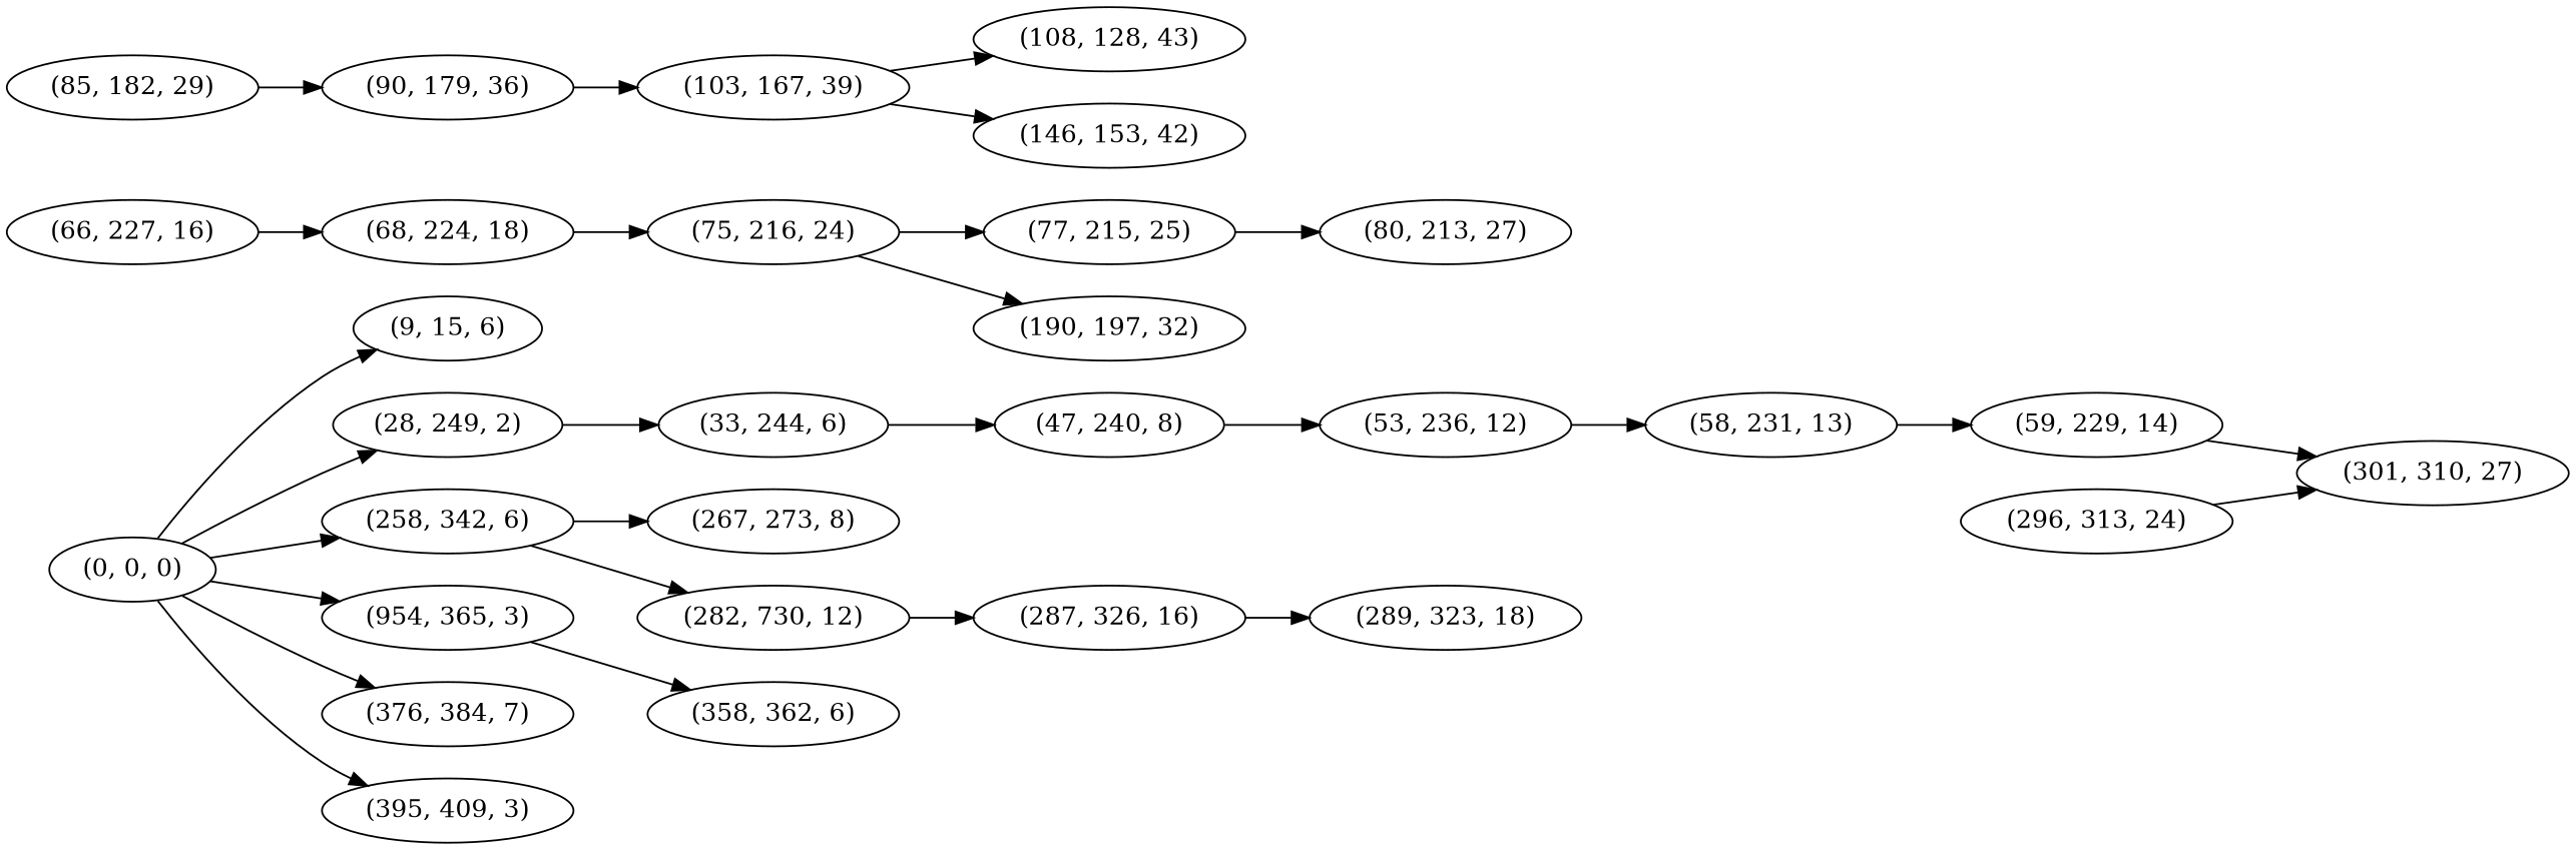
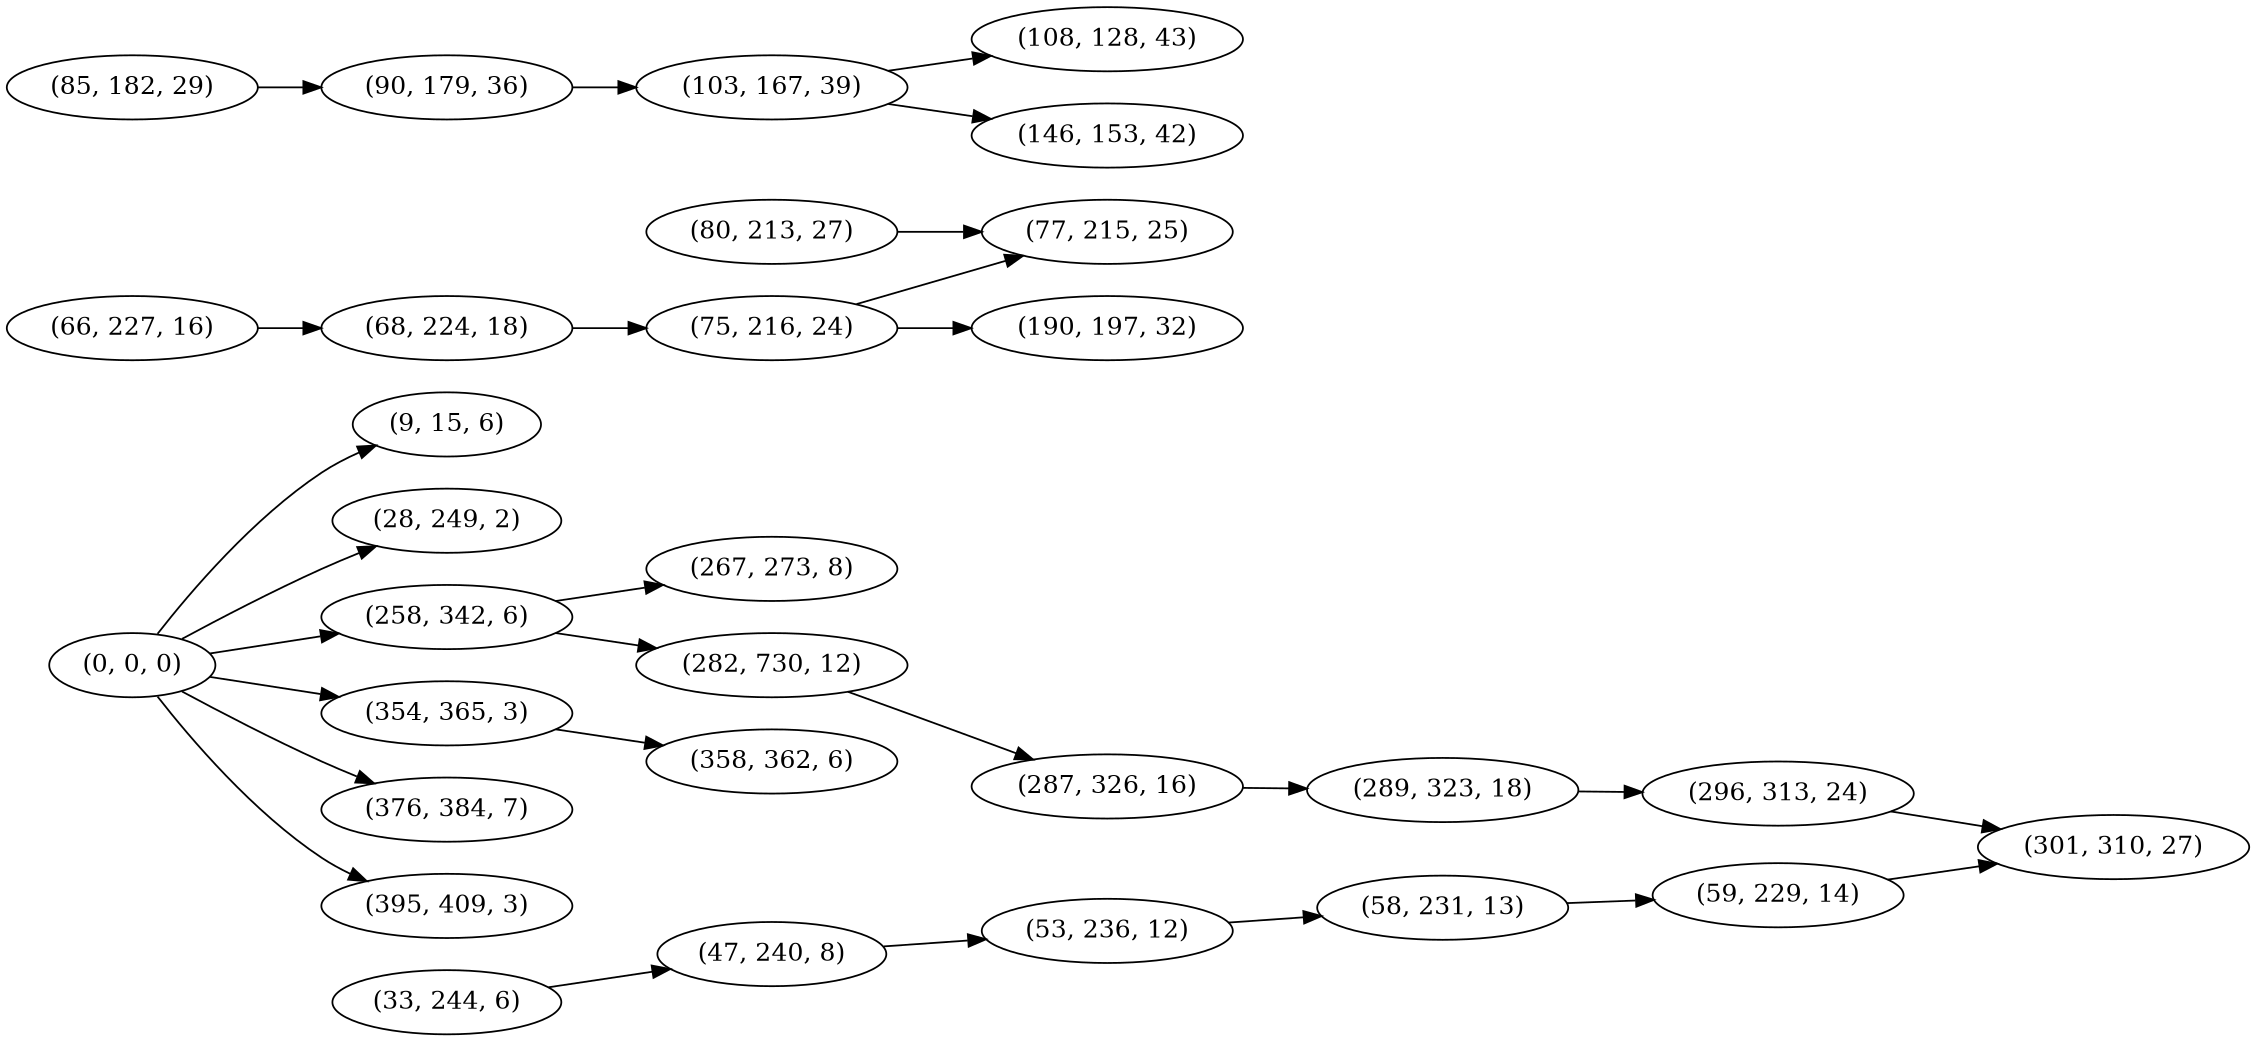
  digraph {
    rankdir=LR
    "(0, 0, 0)"
    "(9, 15, 6)"
    "(28, 249, 2)"
    "(258, 342, 6)"
-   "(354, 365, 3)" [label="(954, 365, 3)"]
+   "(354, 365, 3)"
    "(376, 384, 7)"
    "(395, 409, 3)"
    "(33, 244, 6)"
    "(267, 273, 8)"
    n10 [label="(282, 730, 12)"]
    "(358, 362, 6)"
    "(47, 240, 8)"
    "(53, 236, 12)"
    "(58, 231, 13)"
    "(59, 229, 14)"
    "(301, 310, 27)"
    "(66, 227, 16)"
    "(68, 224, 18)"
    "(75, 216, 24)"
    "(77, 215, 25)"
    "(190, 197, 32)"
    "(80, 213, 27)"
    n23 [label="(85, 182, 29)"]
    n24 [label="(90, 179, 36)"]
    "(103, 167, 39)"
    "(108, 128, 43)"
    "(146, 153, 42)"
    "(287, 326, 16)"
    "(289, 323, 18)"
    "(296, 313, 24)"
    "(0, 0, 0)" -> "(9, 15, 6)"
    "(0, 0, 0)" -> "(28, 249, 2)"
    "(0, 0, 0)" -> "(258, 342, 6)"
    "(0, 0, 0)" -> "(354, 365, 3)"
    "(0, 0, 0)" -> "(376, 384, 7)"
    "(0, 0, 0)" -> "(395, 409, 3)"
-   "(28, 249, 2)" -> "(33, 244, 6)"
    "(258, 342, 6)" -> "(267, 273, 8)"
    "(258, 342, 6)" -> n10
    "(354, 365, 3)" -> "(358, 362, 6)"
    "(33, 244, 6)" -> "(47, 240, 8)"
    n10 -> "(287, 326, 16)"
    "(47, 240, 8)" -> "(53, 236, 12)"
    "(53, 236, 12)" -> "(58, 231, 13)"
    "(58, 231, 13)" -> "(59, 229, 14)"
    "(59, 229, 14)" -> "(301, 310, 27)"
    "(66, 227, 16)" -> "(68, 224, 18)"
    "(68, 224, 18)" -> "(75, 216, 24)"
    "(75, 216, 24)" -> "(77, 215, 25)"
    "(75, 216, 24)" -> "(190, 197, 32)"
-   "(77, 215, 25)" -> "(80, 213, 27)"
+   "(80, 213, 27)" -> "(77, 215, 25)"
    n23 -> n24
    n24 -> "(103, 167, 39)"
    "(103, 167, 39)" -> "(108, 128, 43)"
    "(103, 167, 39)" -> "(146, 153, 42)"
    "(287, 326, 16)" -> "(289, 323, 18)"
+   "(289, 323, 18)" -> "(296, 313, 24)"
    "(296, 313, 24)" -> "(301, 310, 27)"
  }
